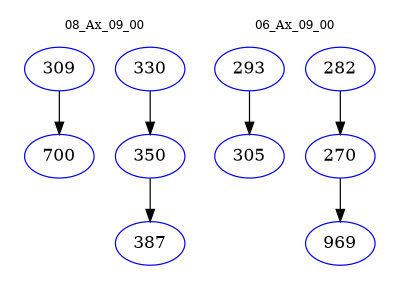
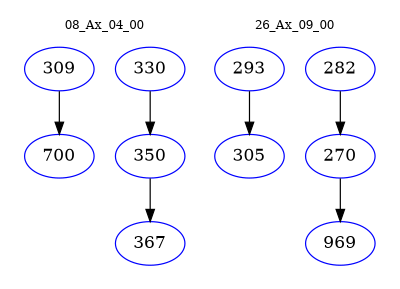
  digraph {
    node [color=blue]
    edge [color=black]
    n1 [label=330]
    n2 [label=309]
    n3 [label=350]
    n4 [label=700]
-   n5 [label=387]
+   n5 [label=367]
    n6 [label=282]
    n7 [label=270]
    n8 [label=293]
    n9 [label=969]
    n10 [label=305]
    subgraph cluster_1 {
      color=white
      fontsize=10
-     label="08_Ax_09_00"
+     label="08_Ax_04_00"
      n1
      n2
      n3
      n4
      n5
    }
    subgraph cluster_2 {
      color=white
      fontsize=10
-     label="06_Ax_09_00"
+     label="26_Ax_09_00"
      n6
      n7
      n8
      n9
      n10
    }
    n1 -> n3
    n2 -> n4
    n3 -> n5
    n6 -> n7
    n7 -> n9
    n8 -> n10
  }
